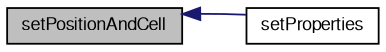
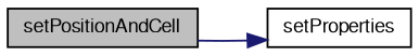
  digraph {
    rankdir=LR
    node [color=black fontname=FreeSans fontsize=10 shape=record]
    n1 [fillcolor=grey75 fontcolor=black height=0.2 label=setPositionAndCell style=filled width=0.4]
    n2 [height=0.2 label=setProperties width=0.4]
-   n2 -> n1 [color=midnightblue fontname=FreeSans fontsize=10 labelfontname=FreeSans labelfontsize=10 style=solid]
+   n1 -> n2 [color=midnightblue fontname=FreeSans fontsize=10 labelfontname=FreeSans labelfontsize=10 style=solid]
  }
